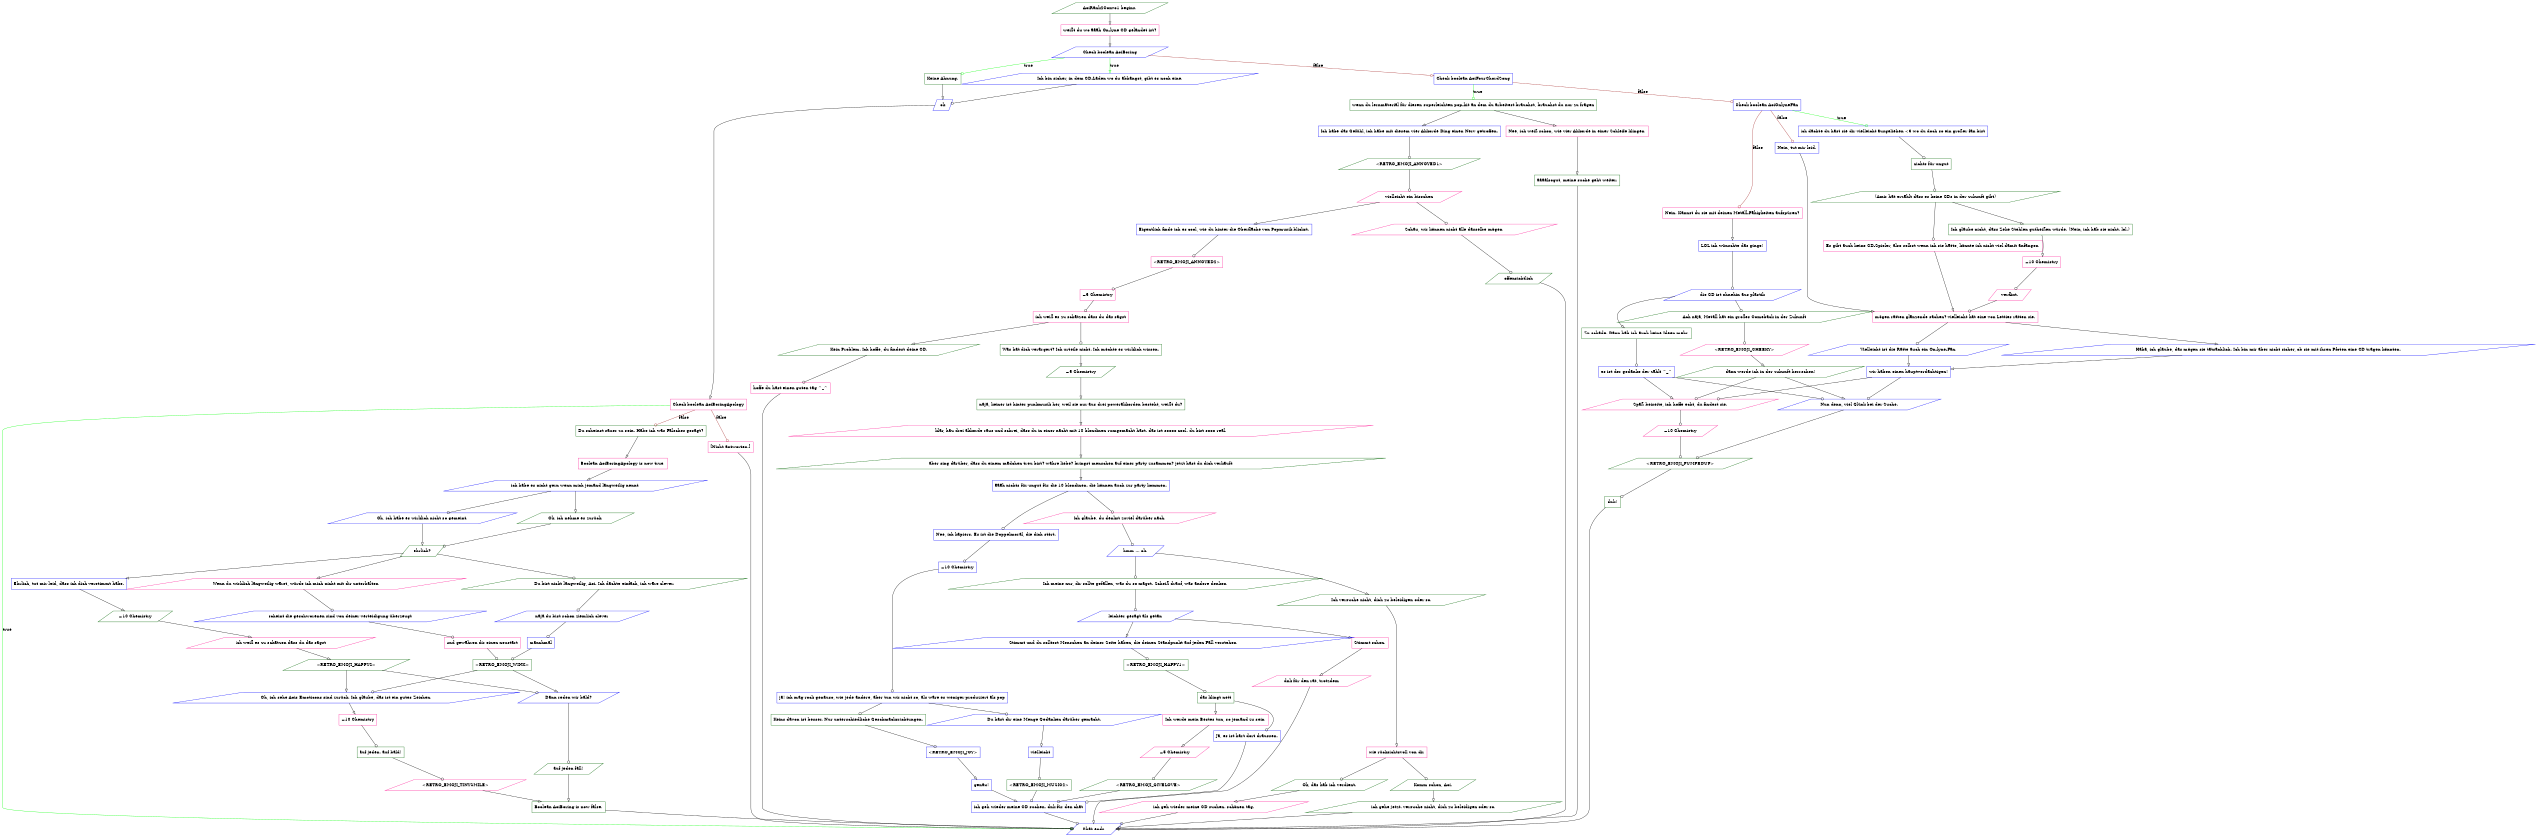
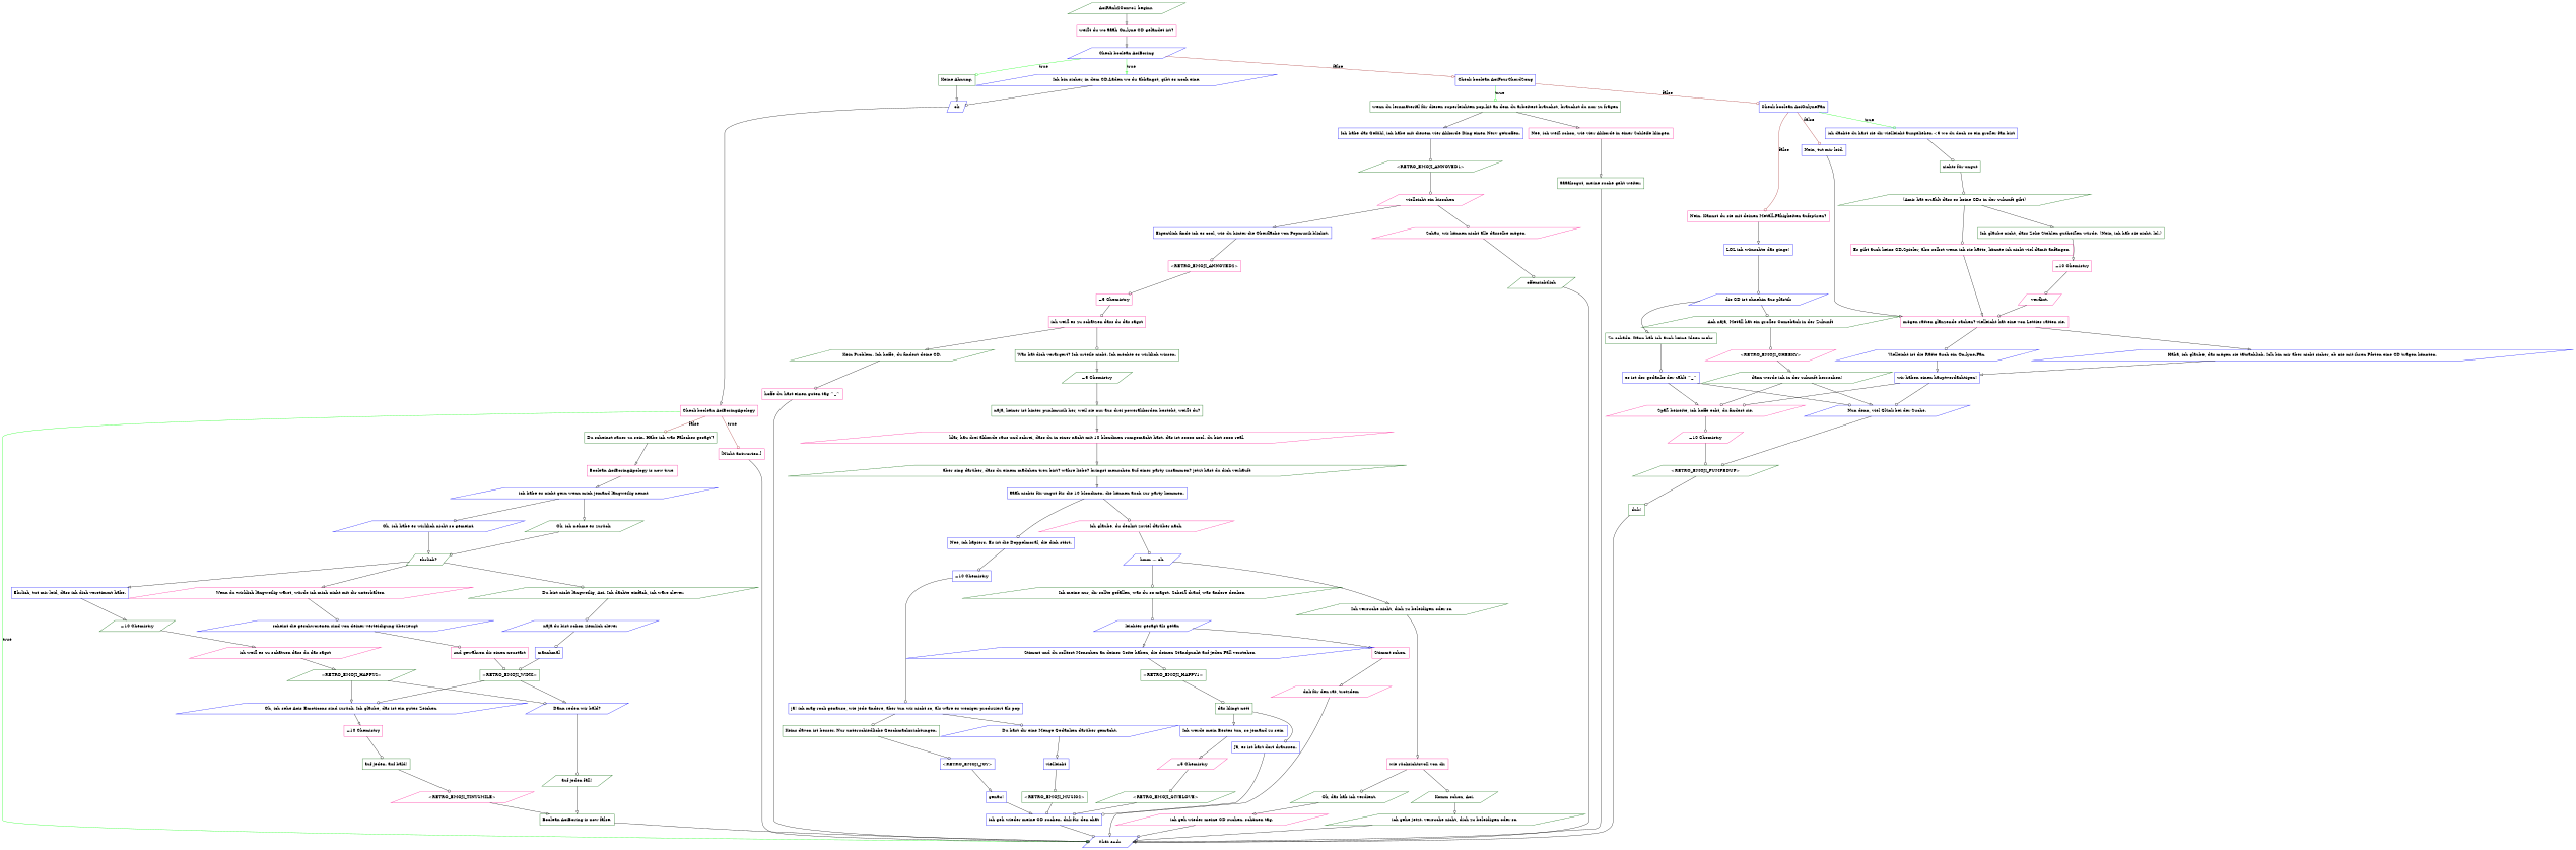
  digraph {
    node [color=darkgreen shape=box]
    edge [arrowhead=odot]
    "AoiRank2Convo1 begins." [shape=parallelogram]
    n2 [color=deeppink label="weißt du wo äääh On-lyne CD gelandet ist?"]
    n3 [color=blue label="Check boolean AoiBoring" shape=parallelogram]
    n4 [label="Keine Ahnung."]
    n5 [color=blue label="Ich bin sicher, in dem CD-Laden wo du abhängst, gibt es noch eine." shape=parallelogram]
    n6 [color=blue label="Check boolean AoiFourChordSong"]
    n7 [color=blue label=ok shape=parallelogram]
    n8 [label="wenn du lernmaterial für diesen superleichten pop-hit an dem du arbeitest brauchst, brauchst du nur zu fragen"]
    n9 [color=blue label="Check boolean AoiOnlyneFan"]
    n10 [color=deeppink label="Check boolean AoiBoringApology"]
    n11 [color=blue label="Ich habe das Gefühl, ich habe mit diesem vier Akkorde Ding einen Nerv getroffen."]
    n12 [color=deeppink label="Nee, ich weiß schon, wie vier Akkorde in einer Schleife klingen."]
    n13 [color=blue label="ich dachte du hast sie dir vielleicht ausgeliehen <3 wo du doch so ein großer fan bist"]
    n14 [color=blue label="Nein, tut mir leid."]
    n15 [color=deeppink label="Nein. Kannst du sie mit deinen Metall-Fähigkeiten aufspüren?"]
    "Chat ends." [color=blue shape=parallelogram]
    n17 [label="Du scheinst sauer zu sein. Habe ich was Falsches gesagt?"]
    n18 [color=deeppink label="[Nicht antworten.]"]
    n19 [label="<RETRO_EMOJI_ANNOYED1>" shape=parallelogram]
    n20 [label="aaaalsogut, meine suche geht weiter."]
    n21 [label="nichts für ungut"]
    n22 [color=deeppink label="mögen ratten glänzende sachen? vielleicht hat eine von Letties ratten sie."]
    n23 [color=blue label="LOL ich wünschte das ginge!"]
    n24 [color=deeppink label="Boolean AoiBoringApology is now true."]
    n25 [color=deeppink label="vielleicht ein bisschen" shape=parallelogram]
    n26 [label="(Amir hat erzählt dass es keine CDs in der zukunft gibt)" shape=parallelogram]
    n27 [color=blue label="Vielleicht ist die Ratte auch ein On-lyne-Fan." shape=parallelogram]
    n28 [color=blue label="Haha, ich glaube, das mögen sie tatsächlich. Ich bin mir aber nicht sicher, ob sie mit ihren Pfoten eine CD tragen könnten." shape=parallelogram]
    n29 [color=blue label="die CD ist ohnehin aus plastik" shape=parallelogram]
    n30 [color=blue label="ich habe es nicht gern wenn mich jemand langweilig nennt." shape=parallelogram]
    n31 [color=blue label="Eigentlich finde ich es cool, wie du hinter die Oberfläche von Popmusik blickst."]
    n32 [color=deeppink label="Schau, wir können nicht alle dasselbe mögen." shape=parallelogram]
    n33 [label="Ich glaube nicht, dass Zeke Stehlen gutheißen würde. (Nein, ich hab sie nicht. lol.)"]
    n34 [color=deeppink label="Es gibt auch keine CD-Spieler, also selbst wenn ich sie hätte, könnte ich nicht viel damit anfangen."]
    n35 [color=blue label="wir haben einen hauptverdächtigen!"]
    n36 [label="Ach naja, Metall hat ein großes Comeback in der Zukunft" shape=parallelogram]
    n37 [label="Zu schade. Dann hab ich auch keine Ideen mehr."]
    n38 [color=blue label="Oh, ich habe es wirklich nicht so gemeint." shape=parallelogram]
    n39 [label="Ok, ich nehme es zurück." shape=parallelogram]
    n40 [color=deeppink label="<RETRO_EMOJI_ANNOYED2>"]
    n41 [label=offensichtlich shape=parallelogram]
    n42 [color=deeppink label="+10 Chemistry"]
    n43 [color=deeppink label="Spaß beiseite, ich hoffe echt, du findest sie." shape=parallelogram]
    n44 [color=blue label="Nun denn, viel Glück bei der Suche." shape=parallelogram]
    n45 [color=deeppink label="<RETRO_EMOJI_CHEEKY>" shape=parallelogram]
    n46 [color=blue label="es ist der gedanke der zählt ^_^"]
    n47 [label="ehrlich?" shape=parallelogram]
    n48 [color=deeppink label="+5 Chemistry"]
    n49 [color=deeppink label="verflixt." shape=parallelogram]
    n50 [color=deeppink label="+10 Chemistry" shape=parallelogram]
    n51 [label="<RETRO_EMOJI_PUMPEDUP>" shape=parallelogram]
    n52 [label="dann werde ich in der zukunft herrschen!" shape=parallelogram]
    n53 [color=blue label="Ehrlich, tut mir leid, dass ich dich verstimmt habe."]
    n54 [label="Du bist nicht langweilig, Aoi. Ich dachte einfach, ich wäre clever." shape=parallelogram]
    n55 [color=deeppink label="Wenn du wirklich langweilig wärst, würde ich mich nicht mit dir unterhalten." shape=parallelogram]
    n56 [color=deeppink label="ich weiß es zu schätzen dass du das sagst"]
    n57 [label="dnk!"]
    n58 [label="+10 Chemistry" shape=parallelogram]
    n59 [color=blue label="naja du bist schon ziemlich clever" shape=parallelogram]
    n60 [color=blue label="scheint die geschworenen sind von deiner verteidigung überzeugt" shape=parallelogram]
    n61 [label="Was hat dich verärgert? Ich urteile nicht. Ich möchte es wirklich wissen."]
    n62 [label="Kein Problem. Ich hoffe, du findest deine CD." shape=parallelogram]
    n63 [color=deeppink label="ich weiß es zu schätzen dass du das sagst" shape=parallelogram]
    n64 [color=blue label=manchmal]
    n65 [color=deeppink label="und gewähren dir einen neustart"]
    n66 [label="+5 Chemistry" shape=parallelogram]
    n67 [color=deeppink label="hoffe du hast einen guten tag ^_^"]
    n68 [label="<RETRO_EMOJI_HAPPY2>" shape=parallelogram]
    n69 [label="<RETRO_EMOJI_WINK>"]
    n70 [label="naja, keiner ist hinter punkmusik her, weil sie nur aus drei powerakkorden besteht, weißt du?"]
    n71 [color=blue label="Dann reden wir bald?" shape=parallelogram]
    n72 [color=blue label="Oh, ich sehe Aois Emoticons sind zurück. Ich glaube, das ist ein gutes Zeichen." shape=parallelogram]
    n73 [color=deeppink label="klar, hau drei akkorde raus und schrei, dass du in einer nacht mit 10 blondinen rumgemacht hast. das ist soooo cool. du bist sooo real." shape=parallelogram]
    n74 [label="auf jeden fall!" shape=parallelogram]
    n75 [color=deeppink label="+10 Chemistry"]
    n76 [label="aber sing darüber, dass du einem mädchen treu bist? wahre liebe? bringst menschen auf einer party zusammen? jetzt hast du dich verkauft" shape=parallelogram]
    n77 [label="Boolean AoiBoring is now false."]
    n78 [label="auf jeden. auf bald!"]
    n79 [color=blue label="äääh nichts für ungut für die 10 blondinen. die können auch zur party kommen."]
    n80 [color=deeppink label="<RETRO_EMOJI_TINYSMILE>" shape=parallelogram]
    n81 [color=blue label="Nee, ich kapiers. Es ist die Doppelmoral, die dich stört."]
    n82 [color=deeppink label="Ich glaube, du denkst zuviel darüber nach." shape=parallelogram]
    n83 [color=blue label="+10 Chemistry"]
    n84 [color=blue label="hmm ... ok." shape=parallelogram]
    n85 [color=blue label="ja! ich mag rock genauso, wie jede andere, aber tun wir nicht so, als wäre es weniger produziert als pop"]
    n86 [label="Ich meine nur, dir sollte gefallen, was du so magst. Scheiß drauf, was andere denken." shape=parallelogram]
    n87 [label="Ich versuche nicht, dich zu beleidigen oder so." shape=parallelogram]
    n88 [label="Keins davon ist besser. Nur unterschiedliche Geschmacksrichtungen."]
    n89 [color=blue label="Du hast dir eine Menge Gedanken darüber gemacht." shape=parallelogram]
    n90 [color=blue label="leichter gesagt als getan" shape=parallelogram]
    n91 [color=deeppink label="wie rücksichtsvoll von dir"]
    n92 [color=blue label="<RETRO_EMOJI_JOY>"]
    n93 [color=blue label=vielleicht]
    n94 [color=deeppink label="Stimmt schon."]
    n95 [color=blue label="Stimmt und du solltest Menschen an deiner Seite haben, die deinen Standpunkt auf jeden Fall verstehen." shape=parallelogram]
    n96 [label="Ok, das hab ich verdient." shape=parallelogram]
    n97 [label="Komm schon, Aoi." shape=parallelogram]
    n98 [color=blue label="genau!"]
    n99 [label="<RETRO_EMOJI_MUSIC2>"]
    n100 [color=deeppink label="dnk für den rat, trotzdem" shape=parallelogram]
    n101 [label="<RETRO_EMOJI_HAPPY1>"]
    n102 [color=deeppink label="ich geh wieder meine CD suchen. schönen tag." shape=parallelogram]
    n103 [label="ich gehe jetzt. versuche nicht, dich zu beleidigen oder so." shape=parallelogram]
    n104 [color=blue label="ich geh wieder meine CD suchen. dnk für den chat"]
    n105 [label="das klingt nett"]
-   n106 [color=deeppink label="Ich werde mein Bestes tun, so jemand zu sein."]
+   n106 [color=blue label="Ich werde mein Bestes tun, so jemand zu sein."]
    n107 [color=blue label="Ja, es ist hart dort draussen."]
    n108 [color=deeppink label="+5 Chemistry" shape=parallelogram]
    n109 [label="<RETRO_EMOJI_GIVELOVE>" shape=parallelogram]
    "AoiRank2Convo1 begins." -> n2 [arrowhead=onormal]
    n2 -> n3 [arrowhead=onormal]
    n3 -> n4 [color=green label=true]
    n3 -> n5 [arrowhead=onormal color=green label=true]
    n3 -> n6 [arrowhead=onormal color=brown label=false]
    n4 -> n7 [arrowhead=onormal]
    n5 -> n7
    n6 -> n8 [color=green label=true]
    n6 -> n9 [color=brown label=false]
    n7 -> n10 [arrowhead=onormal]
    n8 -> n11 [arrowhead=onormal]
    n8 -> n12 [arrowhead=onormal]
    n9 -> n13 [color=green label=true]
    n9 -> n14 [color=brown label=false]
    n9 -> n15 [color=brown label=false]
    n10 -> "Chat ends." [arrowhead=onormal color=green label=true]
    n10 -> n17 [color=brown label=false]
-   n10 -> n18 [color=brown label=false]
+   n10 -> n18 [color=brown label=true]
    n11 -> n19
    n12 -> n20 [arrowhead=onormal]
    n13 -> n21
    n14 -> n22 [arrowhead=onormal]
    n15 -> n23 [arrowhead=onormal]
    n17 -> n24 [arrowhead=onormal]
    n18 -> "Chat ends."
    n19 -> n25
    n20 -> "Chat ends." [arrowhead=onormal]
    n21 -> n26
    n22 -> n27
    n22 -> n28 [arrowhead=onormal]
    n23 -> n29
    n24 -> n30 [arrowhead=onormal]
    n25 -> n31 [arrowhead=onormal]
    n25 -> n32
    n26 -> n33 [arrowhead=onormal]
    n26 -> n34
    n27 -> n35 [arrowhead=onormal]
    n28 -> n35 [arrowhead=onormal]
    n29 -> n36
    n29 -> n37 [arrowhead=onormal]
    n30 -> n38
    n30 -> n39 [arrowhead=onormal]
    n31 -> n40
    n32 -> n41
    n33 -> n42 [arrowhead=onormal]
    n34 -> n22 [arrowhead=onormal]
    n35 -> n43
    n35 -> n44
    n36 -> n45
    n37 -> n46
    n38 -> n47 [arrowhead=onormal]
    n39 -> n47
    n40 -> n48
    n41 -> "Chat ends." [arrowhead=onormal]
    n42 -> n49
    n43 -> n50
    n44 -> n51
    n45 -> n52 [arrowhead=onormal]
    n46 -> n43 [arrowhead=onormal]
    n46 -> n44
    n47 -> n53 [arrowhead=onormal]
    n47 -> n54
    n47 -> n55 [arrowhead=onormal]
    n48 -> n56
    n49 -> n22
    n50 -> n51
    n51 -> n57
    n52 -> n43
    n52 -> n44 [arrowhead=onormal]
    n53 -> n58 [arrowhead=onormal]
    n54 -> n59
    n55 -> n60
    n56 -> n61
    n56 -> n62 [arrowhead=onormal]
    n57 -> "Chat ends." [arrowhead=onormal]
    n58 -> n63 [arrowhead=onormal]
    n59 -> n64
    n60 -> n65
    n61 -> n66 [arrowhead=onormal]
    n62 -> n67
    n63 -> n68 [arrowhead=onormal]
    n64 -> n69
    n65 -> n69
    n66 -> n70 [arrowhead=onormal]
    n67 -> "Chat ends." [arrowhead=onormal]
    n68 -> n71
    n68 -> n72 [arrowhead=onormal]
    n69 -> n71 [arrowhead=onormal]
    n69 -> n72
    n70 -> n73 [arrowhead=onormal]
    n71 -> n74
    n72 -> n75 [arrowhead=onormal]
    n73 -> n76 [arrowhead=onormal]
    n74 -> n77 [arrowhead=onormal]
    n75 -> n78
    n76 -> n79 [arrowhead=onormal]
    n77 -> "Chat ends."
    n78 -> n80
    n79 -> n81
    n79 -> n82
    n80 -> n77 [arrowhead=onormal]
    n81 -> n83
    n82 -> n84
    n83 -> n85
    n84 -> n86
    n84 -> n87 [arrowhead=onormal]
    n85 -> n88
    n85 -> n89
    n86 -> n90
    n87 -> n91 [arrowhead=onormal]
    n88 -> n92
    n89 -> n93 [arrowhead=onormal]
    n90 -> n94 [arrowhead=onormal]
    n90 -> n95 [arrowhead=onormal]
    n91 -> n96
    n91 -> n97
    n92 -> n98 [arrowhead=onormal]
    n93 -> n99
    n94 -> n100 [arrowhead=onormal]
    n95 -> n101
    n96 -> n102 [arrowhead=onormal]
    n97 -> n103 [arrowhead=onormal]
    n98 -> n104 [arrowhead=onormal]
    n99 -> n104
    n100 -> "Chat ends." [arrowhead=onormal]
    n101 -> n105
    n102 -> "Chat ends."
    n103 -> "Chat ends." [arrowhead=onormal]
    n104 -> "Chat ends."
    n105 -> n106 [arrowhead=onormal]
    n105 -> n107
    n106 -> n108 [arrowhead=onormal]
    n107 -> n104
    n108 -> n109
    n109 -> n104
  }
